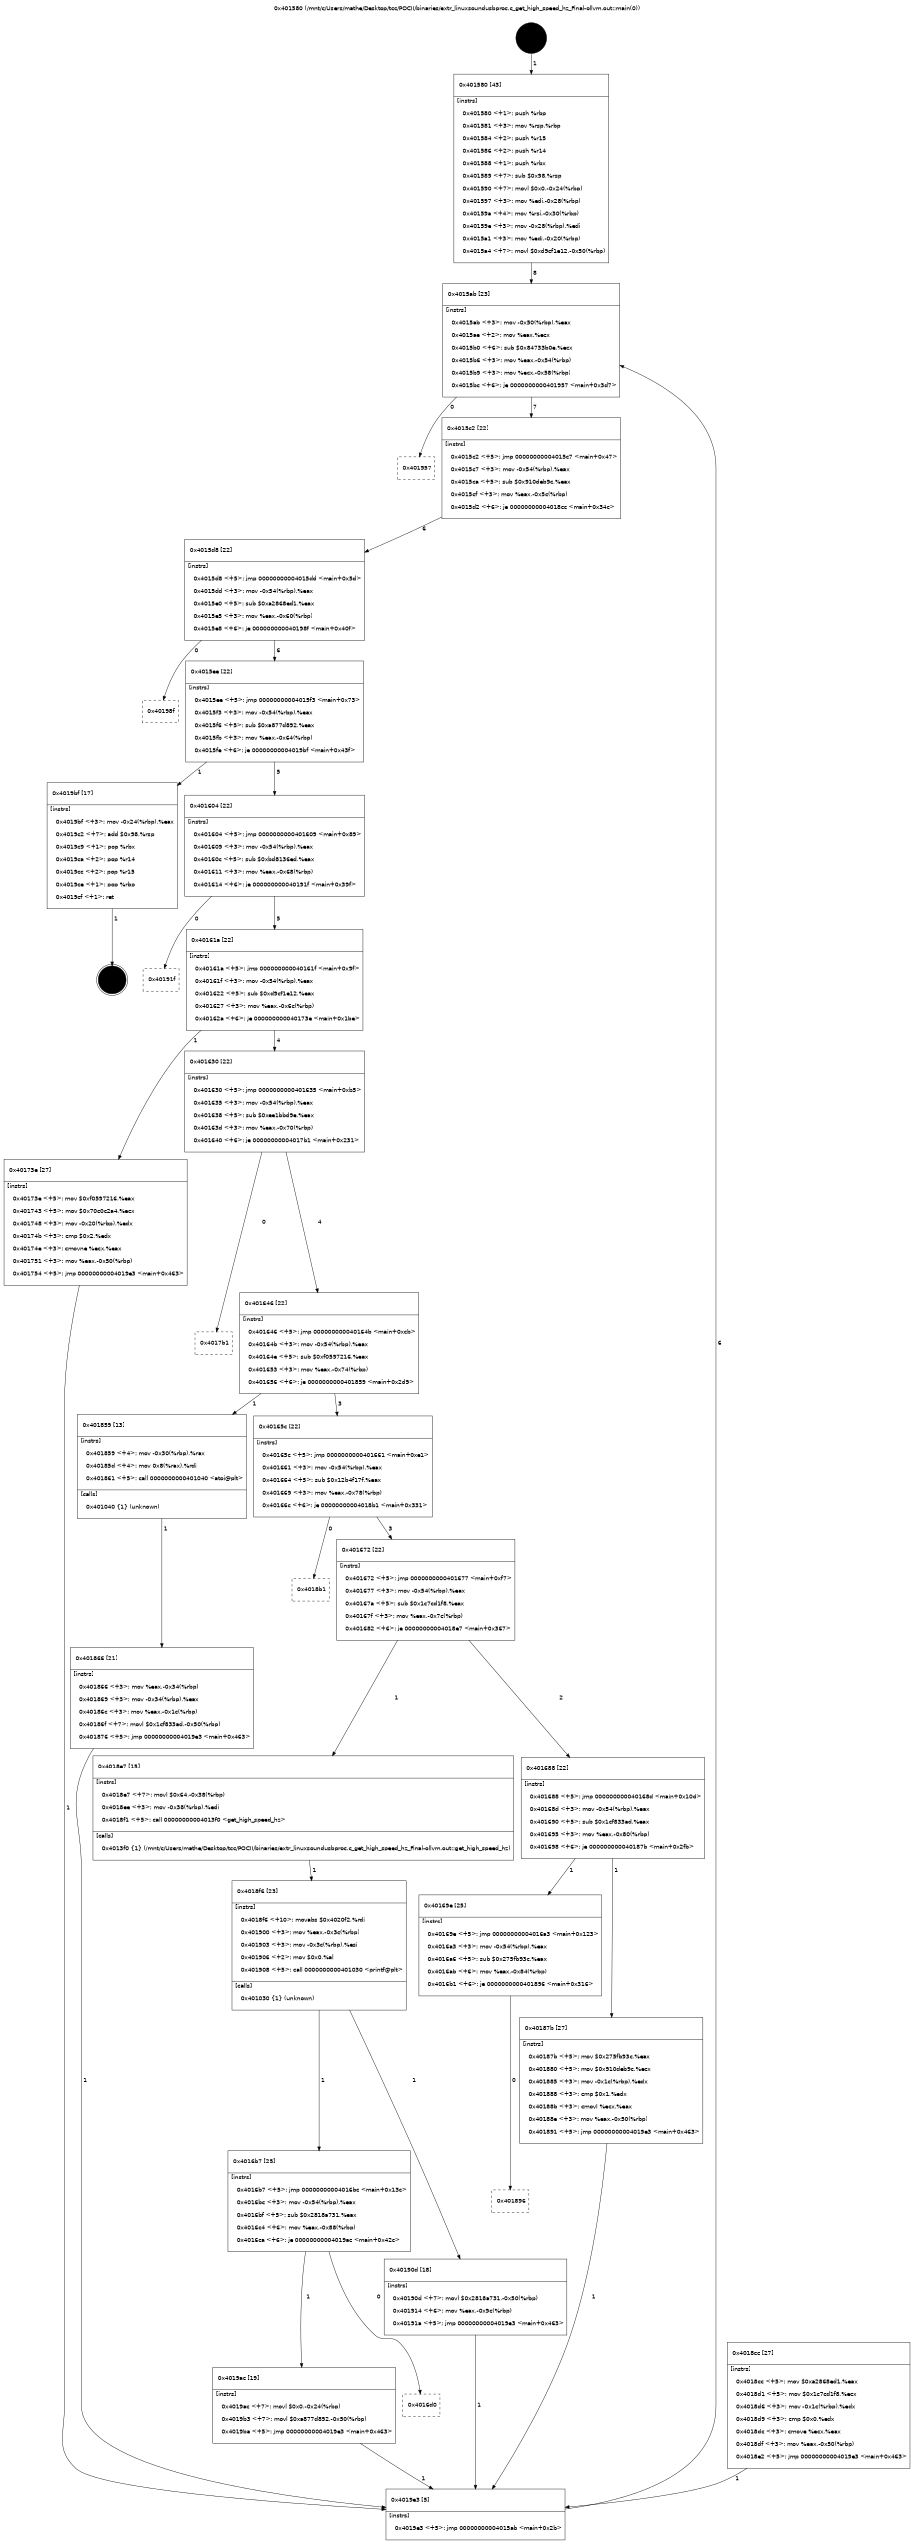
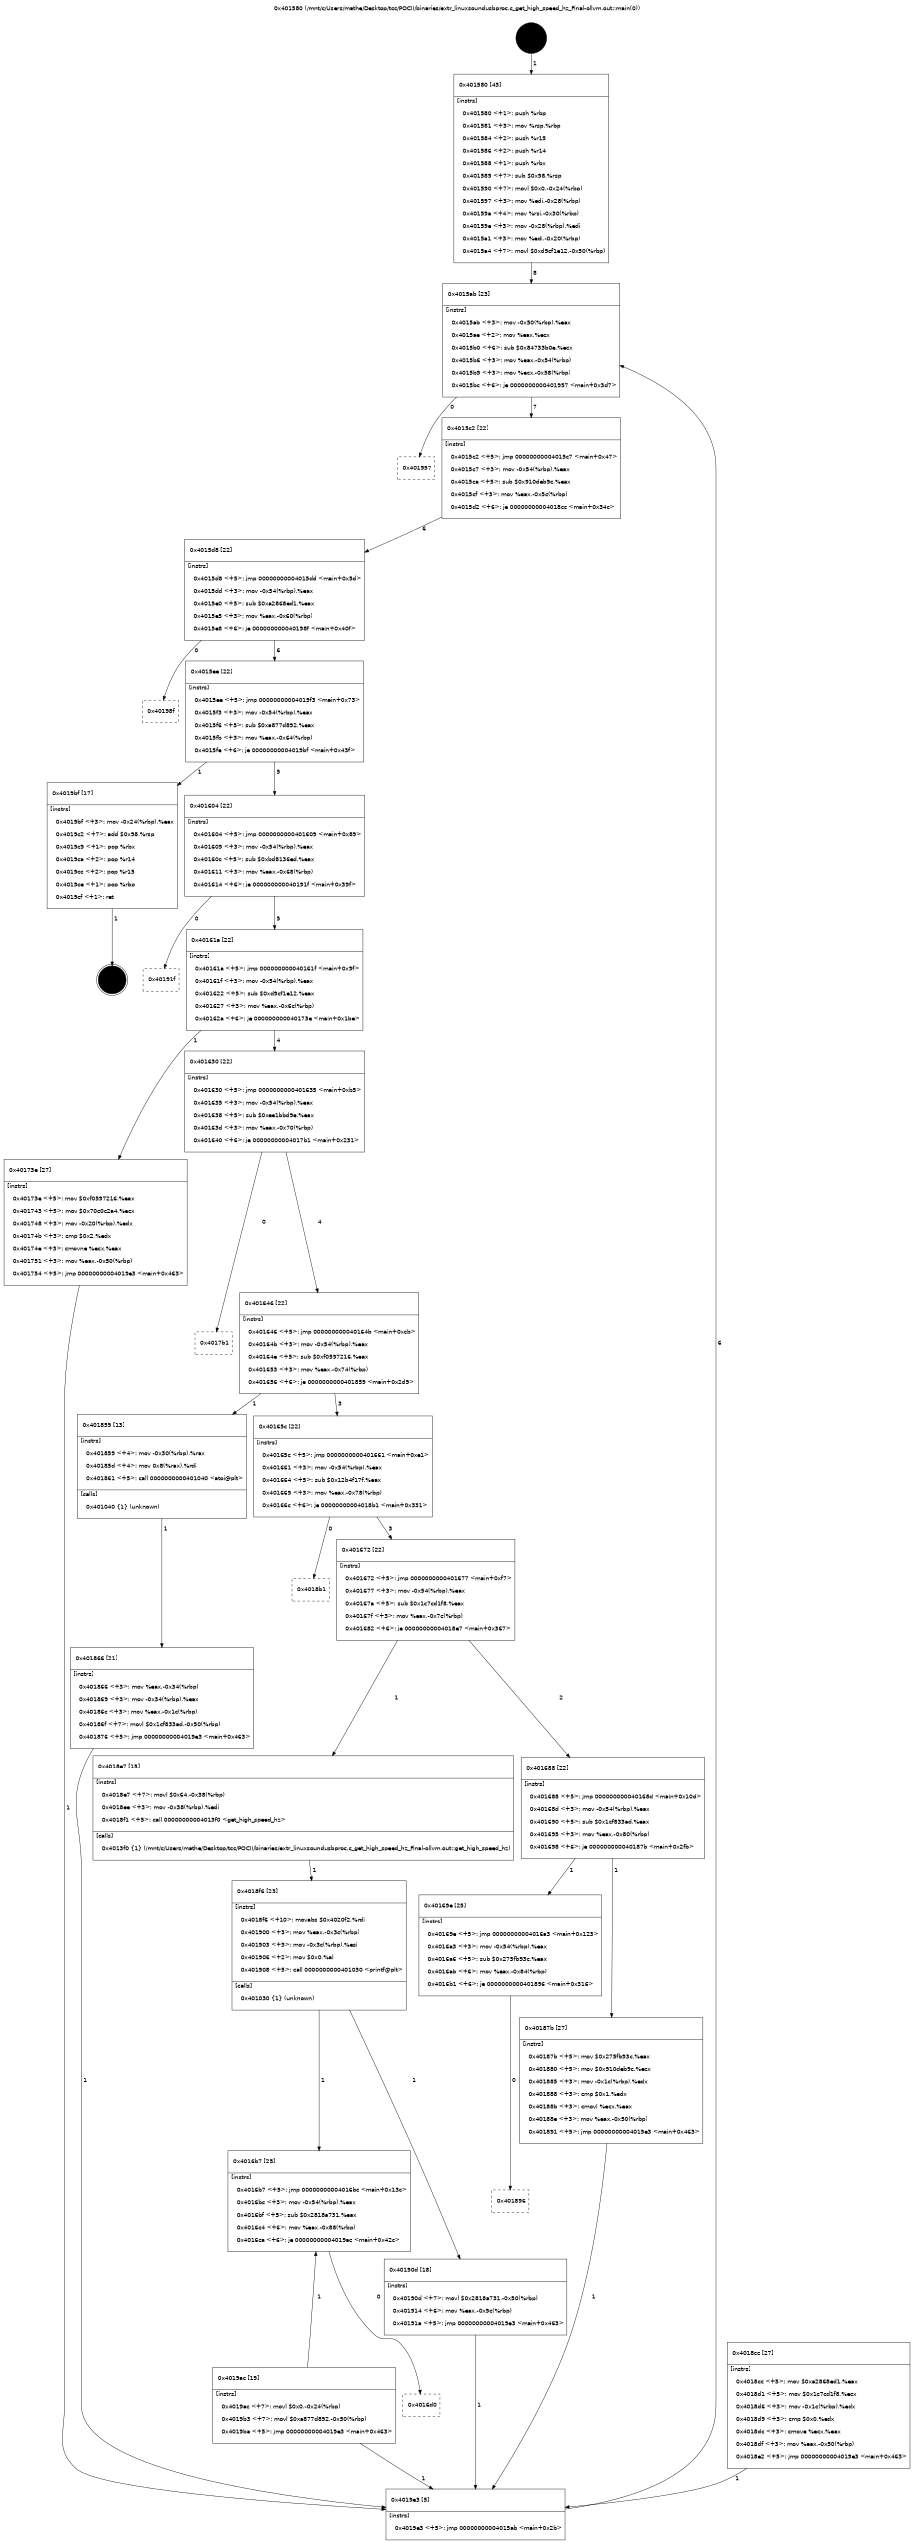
  digraph {
    fontname="DejaVu Sans"
    label="0x401580 (/mnt/c/Users/mathe/Desktop/tcc/POCII/binaries/extr_linuxsoundusbproc.c_get_high_speed_hz_Final-ollvm.out::main(0))"
    labelloc=t
    node [fontname="DejaVu Sans" shape=record]
    edge [fontname="DejaVu Sans"]
    Entry [fillcolor=black height=0.3 shape=circle style=filled width=0.3]
    n2 [label="{\n     0x401580 [43]\l\n     | [instrs]\l\n     &nbsp;&nbsp;0x401580 \<+1\>: push %rbp\l\n     &nbsp;&nbsp;0x401581 \<+3\>: mov %rsp,%rbp\l\n     &nbsp;&nbsp;0x401584 \<+2\>: push %r15\l\n     &nbsp;&nbsp;0x401586 \<+2\>: push %r14\l\n     &nbsp;&nbsp;0x401588 \<+1\>: push %rbx\l\n     &nbsp;&nbsp;0x401589 \<+7\>: sub $0x98,%rsp\l\n     &nbsp;&nbsp;0x401590 \<+7\>: movl $0x0,-0x24(%rbp)\l\n     &nbsp;&nbsp;0x401597 \<+3\>: mov %edi,-0x28(%rbp)\l\n     &nbsp;&nbsp;0x40159a \<+4\>: mov %rsi,-0x30(%rbp)\l\n     &nbsp;&nbsp;0x40159e \<+3\>: mov -0x28(%rbp),%edi\l\n     &nbsp;&nbsp;0x4015a1 \<+3\>: mov %edi,-0x20(%rbp)\l\n     &nbsp;&nbsp;0x4015a4 \<+7\>: movl $0xd9cf1e12,-0x50(%rbp)\l\n  }"]
    n3 [label="{\n     0x4015ab [23]\l\n     | [instrs]\l\n     &nbsp;&nbsp;0x4015ab \<+3\>: mov -0x50(%rbp),%eax\l\n     &nbsp;&nbsp;0x4015ae \<+2\>: mov %eax,%ecx\l\n     &nbsp;&nbsp;0x4015b0 \<+6\>: sub $0x84733b0e,%ecx\l\n     &nbsp;&nbsp;0x4015b6 \<+3\>: mov %eax,-0x54(%rbp)\l\n     &nbsp;&nbsp;0x4015b9 \<+3\>: mov %ecx,-0x58(%rbp)\l\n     &nbsp;&nbsp;0x4015bc \<+6\>: je 0000000000401957 \<main+0x3d7\>\l\n  }"]
    n4 [label="{\n     0x401957\l\n  }" style=dashed]
    n5 [label="{\n     0x4015c2 [22]\l\n     | [instrs]\l\n     &nbsp;&nbsp;0x4015c2 \<+5\>: jmp 00000000004015c7 \<main+0x47\>\l\n     &nbsp;&nbsp;0x4015c7 \<+3\>: mov -0x54(%rbp),%eax\l\n     &nbsp;&nbsp;0x4015ca \<+5\>: sub $0x910deb9c,%eax\l\n     &nbsp;&nbsp;0x4015cf \<+3\>: mov %eax,-0x5c(%rbp)\l\n     &nbsp;&nbsp;0x4015d2 \<+6\>: je 00000000004018cc \<main+0x34c\>\l\n  }"]
    n6 [label="{\n     0x4015d8 [22]\l\n     | [instrs]\l\n     &nbsp;&nbsp;0x4015d8 \<+5\>: jmp 00000000004015dd \<main+0x5d\>\l\n     &nbsp;&nbsp;0x4015dd \<+3\>: mov -0x54(%rbp),%eax\l\n     &nbsp;&nbsp;0x4015e0 \<+5\>: sub $0xa2868ed1,%eax\l\n     &nbsp;&nbsp;0x4015e5 \<+3\>: mov %eax,-0x60(%rbp)\l\n     &nbsp;&nbsp;0x4015e8 \<+6\>: je 000000000040198f \<main+0x40f\>\l\n  }"]
    n7 [label="{\n     0x4018cc [27]\l\n     | [instrs]\l\n     &nbsp;&nbsp;0x4018cc \<+5\>: mov $0xa2868ed1,%eax\l\n     &nbsp;&nbsp;0x4018d1 \<+5\>: mov $0x1c7cd1f8,%ecx\l\n     &nbsp;&nbsp;0x4018d6 \<+3\>: mov -0x1c(%rbp),%edx\l\n     &nbsp;&nbsp;0x4018d9 \<+3\>: cmp $0x0,%edx\l\n     &nbsp;&nbsp;0x4018dc \<+3\>: cmove %ecx,%eax\l\n     &nbsp;&nbsp;0x4018df \<+3\>: mov %eax,-0x50(%rbp)\l\n     &nbsp;&nbsp;0x4018e2 \<+5\>: jmp 00000000004019e3 \<main+0x463\>\l\n  }"]
    n8 [label="{\n     0x4019e3 [5]\l\n     | [instrs]\l\n     &nbsp;&nbsp;0x4019e3 \<+5\>: jmp 00000000004015ab \<main+0x2b\>\l\n  }"]
    n9 [label="{\n     0x40198f\l\n  }" style=dashed]
    n10 [label="{\n     0x4015ee [22]\l\n     | [instrs]\l\n     &nbsp;&nbsp;0x4015ee \<+5\>: jmp 00000000004015f3 \<main+0x73\>\l\n     &nbsp;&nbsp;0x4015f3 \<+3\>: mov -0x54(%rbp),%eax\l\n     &nbsp;&nbsp;0x4015f6 \<+5\>: sub $0xa877d892,%eax\l\n     &nbsp;&nbsp;0x4015fb \<+3\>: mov %eax,-0x64(%rbp)\l\n     &nbsp;&nbsp;0x4015fe \<+6\>: je 00000000004019bf \<main+0x43f\>\l\n  }"]
    Exit [fillcolor=black height=0.3 peripheries=2 shape=circle style=filled width=0.3]
    n12 [label="{\n     0x4019bf [17]\l\n     | [instrs]\l\n     &nbsp;&nbsp;0x4019bf \<+3\>: mov -0x24(%rbp),%eax\l\n     &nbsp;&nbsp;0x4019c2 \<+7\>: add $0x98,%rsp\l\n     &nbsp;&nbsp;0x4019c9 \<+1\>: pop %rbx\l\n     &nbsp;&nbsp;0x4019ca \<+2\>: pop %r14\l\n     &nbsp;&nbsp;0x4019cc \<+2\>: pop %r15\l\n     &nbsp;&nbsp;0x4019ce \<+1\>: pop %rbp\l\n     &nbsp;&nbsp;0x4019cf \<+1\>: ret\l\n  }"]
    n13 [label="{\n     0x401604 [22]\l\n     | [instrs]\l\n     &nbsp;&nbsp;0x401604 \<+5\>: jmp 0000000000401609 \<main+0x89\>\l\n     &nbsp;&nbsp;0x401609 \<+3\>: mov -0x54(%rbp),%eax\l\n     &nbsp;&nbsp;0x40160c \<+5\>: sub $0xbd8136ed,%eax\l\n     &nbsp;&nbsp;0x401611 \<+3\>: mov %eax,-0x68(%rbp)\l\n     &nbsp;&nbsp;0x401614 \<+6\>: je 000000000040191f \<main+0x39f\>\l\n  }"]
    n14 [label="{\n     0x4016d0\l\n  }" style=dashed]
    n15 [label="{\n     0x40191f\l\n  }" style=dashed]
    n16 [label="{\n     0x40161a [22]\l\n     | [instrs]\l\n     &nbsp;&nbsp;0x40161a \<+5\>: jmp 000000000040161f \<main+0x9f\>\l\n     &nbsp;&nbsp;0x40161f \<+3\>: mov -0x54(%rbp),%eax\l\n     &nbsp;&nbsp;0x401622 \<+5\>: sub $0xd9cf1e12,%eax\l\n     &nbsp;&nbsp;0x401627 \<+3\>: mov %eax,-0x6c(%rbp)\l\n     &nbsp;&nbsp;0x40162a \<+6\>: je 000000000040173e \<main+0x1be\>\l\n  }"]
    n17 [label="{\n     0x4019ac [19]\l\n     | [instrs]\l\n     &nbsp;&nbsp;0x4019ac \<+7\>: movl $0x0,-0x24(%rbp)\l\n     &nbsp;&nbsp;0x4019b3 \<+7\>: movl $0xa877d892,-0x50(%rbp)\l\n     &nbsp;&nbsp;0x4019ba \<+5\>: jmp 00000000004019e3 \<main+0x463\>\l\n  }"]
    n18 [label="{\n     0x40173e [27]\l\n     | [instrs]\l\n     &nbsp;&nbsp;0x40173e \<+5\>: mov $0xf0597216,%eax\l\n     &nbsp;&nbsp;0x401743 \<+5\>: mov $0x70c0c2a4,%ecx\l\n     &nbsp;&nbsp;0x401748 \<+3\>: mov -0x20(%rbp),%edx\l\n     &nbsp;&nbsp;0x40174b \<+3\>: cmp $0x2,%edx\l\n     &nbsp;&nbsp;0x40174e \<+3\>: cmovne %ecx,%eax\l\n     &nbsp;&nbsp;0x401751 \<+3\>: mov %eax,-0x50(%rbp)\l\n     &nbsp;&nbsp;0x401754 \<+5\>: jmp 00000000004019e3 \<main+0x463\>\l\n  }"]
    n19 [label="{\n     0x401630 [22]\l\n     | [instrs]\l\n     &nbsp;&nbsp;0x401630 \<+5\>: jmp 0000000000401635 \<main+0xb5\>\l\n     &nbsp;&nbsp;0x401635 \<+3\>: mov -0x54(%rbp),%eax\l\n     &nbsp;&nbsp;0x401638 \<+5\>: sub $0xee1bbd9e,%eax\l\n     &nbsp;&nbsp;0x40163d \<+3\>: mov %eax,-0x70(%rbp)\l\n     &nbsp;&nbsp;0x401640 \<+6\>: je 00000000004017b1 \<main+0x231\>\l\n  }"]
    n20 [label="{\n     0x4016b7 [25]\l\n     | [instrs]\l\n     &nbsp;&nbsp;0x4016b7 \<+5\>: jmp 00000000004016bc \<main+0x13c\>\l\n     &nbsp;&nbsp;0x4016bc \<+3\>: mov -0x54(%rbp),%eax\l\n     &nbsp;&nbsp;0x4016bf \<+5\>: sub $0x2818a731,%eax\l\n     &nbsp;&nbsp;0x4016c4 \<+6\>: mov %eax,-0x88(%rbp)\l\n     &nbsp;&nbsp;0x4016ca \<+6\>: je 00000000004019ac \<main+0x42c\>\l\n  }"]
    n21 [label="{\n     0x4017b1\l\n  }" style=dashed]
    n22 [label="{\n     0x401646 [22]\l\n     | [instrs]\l\n     &nbsp;&nbsp;0x401646 \<+5\>: jmp 000000000040164b \<main+0xcb\>\l\n     &nbsp;&nbsp;0x40164b \<+3\>: mov -0x54(%rbp),%eax\l\n     &nbsp;&nbsp;0x40164e \<+5\>: sub $0xf0597216,%eax\l\n     &nbsp;&nbsp;0x401653 \<+3\>: mov %eax,-0x74(%rbp)\l\n     &nbsp;&nbsp;0x401656 \<+6\>: je 0000000000401859 \<main+0x2d9\>\l\n  }"]
    n23 [label="{\n     0x401896\l\n  }" style=dashed]
    n24 [label="{\n     0x401859 [13]\l\n     | [instrs]\l\n     &nbsp;&nbsp;0x401859 \<+4\>: mov -0x30(%rbp),%rax\l\n     &nbsp;&nbsp;0x40185d \<+4\>: mov 0x8(%rax),%rdi\l\n     &nbsp;&nbsp;0x401861 \<+5\>: call 0000000000401040 \<atoi@plt\>\l\n     | [calls]\l\n     &nbsp;&nbsp;0x401040 \{1\} (unknown)\l\n  }"]
    n25 [label="{\n     0x40165c [22]\l\n     | [instrs]\l\n     &nbsp;&nbsp;0x40165c \<+5\>: jmp 0000000000401661 \<main+0xe1\>\l\n     &nbsp;&nbsp;0x401661 \<+3\>: mov -0x54(%rbp),%eax\l\n     &nbsp;&nbsp;0x401664 \<+5\>: sub $0x12b4f17f,%eax\l\n     &nbsp;&nbsp;0x401669 \<+3\>: mov %eax,-0x78(%rbp)\l\n     &nbsp;&nbsp;0x40166c \<+6\>: je 00000000004018b1 \<main+0x331\>\l\n  }"]
    n26 [label="{\n     0x40190d [18]\l\n     | [instrs]\l\n     &nbsp;&nbsp;0x40190d \<+7\>: movl $0x2818a731,-0x50(%rbp)\l\n     &nbsp;&nbsp;0x401914 \<+6\>: mov %eax,-0x9c(%rbp)\l\n     &nbsp;&nbsp;0x40191a \<+5\>: jmp 00000000004019e3 \<main+0x463\>\l\n  }"]
    n27 [label="{\n     0x401866 [21]\l\n     | [instrs]\l\n     &nbsp;&nbsp;0x401866 \<+3\>: mov %eax,-0x34(%rbp)\l\n     &nbsp;&nbsp;0x401869 \<+3\>: mov -0x34(%rbp),%eax\l\n     &nbsp;&nbsp;0x40186c \<+3\>: mov %eax,-0x1c(%rbp)\l\n     &nbsp;&nbsp;0x40186f \<+7\>: movl $0x1cf833ad,-0x50(%rbp)\l\n     &nbsp;&nbsp;0x401876 \<+5\>: jmp 00000000004019e3 \<main+0x463\>\l\n  }"]
    n28 [label="{\n     0x4018b1\l\n  }" style=dashed]
    n29 [label="{\n     0x401672 [22]\l\n     | [instrs]\l\n     &nbsp;&nbsp;0x401672 \<+5\>: jmp 0000000000401677 \<main+0xf7\>\l\n     &nbsp;&nbsp;0x401677 \<+3\>: mov -0x54(%rbp),%eax\l\n     &nbsp;&nbsp;0x40167a \<+5\>: sub $0x1c7cd1f8,%eax\l\n     &nbsp;&nbsp;0x40167f \<+3\>: mov %eax,-0x7c(%rbp)\l\n     &nbsp;&nbsp;0x401682 \<+6\>: je 00000000004018e7 \<main+0x367\>\l\n  }"]
    n30 [label="{\n     0x4018f6 [23]\l\n     | [instrs]\l\n     &nbsp;&nbsp;0x4018f6 \<+10\>: movabs $0x4020f2,%rdi\l\n     &nbsp;&nbsp;0x401900 \<+3\>: mov %eax,-0x3c(%rbp)\l\n     &nbsp;&nbsp;0x401903 \<+3\>: mov -0x3c(%rbp),%esi\l\n     &nbsp;&nbsp;0x401906 \<+2\>: mov $0x0,%al\l\n     &nbsp;&nbsp;0x401908 \<+5\>: call 0000000000401030 \<printf@plt\>\l\n     | [calls]\l\n     &nbsp;&nbsp;0x401030 \{1\} (unknown)\l\n  }"]
    n31 [label="{\n     0x4018e7 [15]\l\n     | [instrs]\l\n     &nbsp;&nbsp;0x4018e7 \<+7\>: movl $0x64,-0x38(%rbp)\l\n     &nbsp;&nbsp;0x4018ee \<+3\>: mov -0x38(%rbp),%edi\l\n     &nbsp;&nbsp;0x4018f1 \<+5\>: call 00000000004013f0 \<get_high_speed_hz\>\l\n     | [calls]\l\n     &nbsp;&nbsp;0x4013f0 \{1\} (/mnt/c/Users/mathe/Desktop/tcc/POCII/binaries/extr_linuxsoundusbproc.c_get_high_speed_hz_Final-ollvm.out::get_high_speed_hz)\l\n  }"]
    n32 [label="{\n     0x401688 [22]\l\n     | [instrs]\l\n     &nbsp;&nbsp;0x401688 \<+5\>: jmp 000000000040168d \<main+0x10d\>\l\n     &nbsp;&nbsp;0x40168d \<+3\>: mov -0x54(%rbp),%eax\l\n     &nbsp;&nbsp;0x401690 \<+5\>: sub $0x1cf833ad,%eax\l\n     &nbsp;&nbsp;0x401695 \<+3\>: mov %eax,-0x80(%rbp)\l\n     &nbsp;&nbsp;0x401698 \<+6\>: je 000000000040187b \<main+0x2fb\>\l\n  }"]
    n33 [label="{\n     0x40169e [25]\l\n     | [instrs]\l\n     &nbsp;&nbsp;0x40169e \<+5\>: jmp 00000000004016a3 \<main+0x123\>\l\n     &nbsp;&nbsp;0x4016a3 \<+3\>: mov -0x54(%rbp),%eax\l\n     &nbsp;&nbsp;0x4016a6 \<+5\>: sub $0x275fb93c,%eax\l\n     &nbsp;&nbsp;0x4016ab \<+6\>: mov %eax,-0x84(%rbp)\l\n     &nbsp;&nbsp;0x4016b1 \<+6\>: je 0000000000401896 \<main+0x316\>\l\n  }"]
    n34 [label="{\n     0x40187b [27]\l\n     | [instrs]\l\n     &nbsp;&nbsp;0x40187b \<+5\>: mov $0x275fb93c,%eax\l\n     &nbsp;&nbsp;0x401880 \<+5\>: mov $0x910deb9c,%ecx\l\n     &nbsp;&nbsp;0x401885 \<+3\>: mov -0x1c(%rbp),%edx\l\n     &nbsp;&nbsp;0x401888 \<+3\>: cmp $0x1,%edx\l\n     &nbsp;&nbsp;0x40188b \<+3\>: cmovl %ecx,%eax\l\n     &nbsp;&nbsp;0x40188e \<+3\>: mov %eax,-0x50(%rbp)\l\n     &nbsp;&nbsp;0x401891 \<+5\>: jmp 00000000004019e3 \<main+0x463\>\l\n  }"]
    Entry -> n2 [label=" 1"]
    n2 -> n3 [label=" 8"]
    n3 -> n4 [label=" 0"]
    n3 -> n5 [label=" 7"]
    n5 -> n6 [label=" 6"]
    n6 -> n9 [label=" 0"]
    n6 -> n10 [label=" 6"]
    n7 -> n8 [label=" 1"]
    n8 -> n3 [label=" 6"]
    n10 -> n12 [label=" 1"]
    n10 -> n13 [label=" 5"]
    n12 -> Exit [label=" 1"]
    n13 -> n15 [label=" 0"]
    n13 -> n16 [label=" 5"]
    n16 -> n18 [label=" 1"]
    n16 -> n19 [label=" 4"]
    n17 -> n8 [label=" 1"]
    n18 -> n8 [label=" 1"]
    n19 -> n21 [label=" 0"]
    n19 -> n22 [label=" 4"]
    n20 -> n14 [label=" 0"]
-   n20 -> n17 [label=" 1"]
+   n17 -> n20 [label=" 1"]
    n22 -> n24 [label=" 1"]
    n22 -> n25 [label=" 3"]
    n24 -> n27 [label=" 1"]
    n25 -> n28 [label=" 0"]
    n25 -> n29 [label=" 3"]
    n26 -> n8 [label=" 1"]
    n27 -> n8 [label=" 1"]
    n29 -> n31 [label=" 1"]
    n29 -> n32 [label=" 2"]
    n30 -> n20 [label=" 1"]
    n30 -> n26 [label=" 1"]
    n31 -> n30 [label=" 1"]
    n32 -> n33 [label=" 1"]
    n32 -> n34 [label=" 1"]
    n33 -> n23 [label=" 0"]
    n34 -> n8 [label=" 1"]
  }
